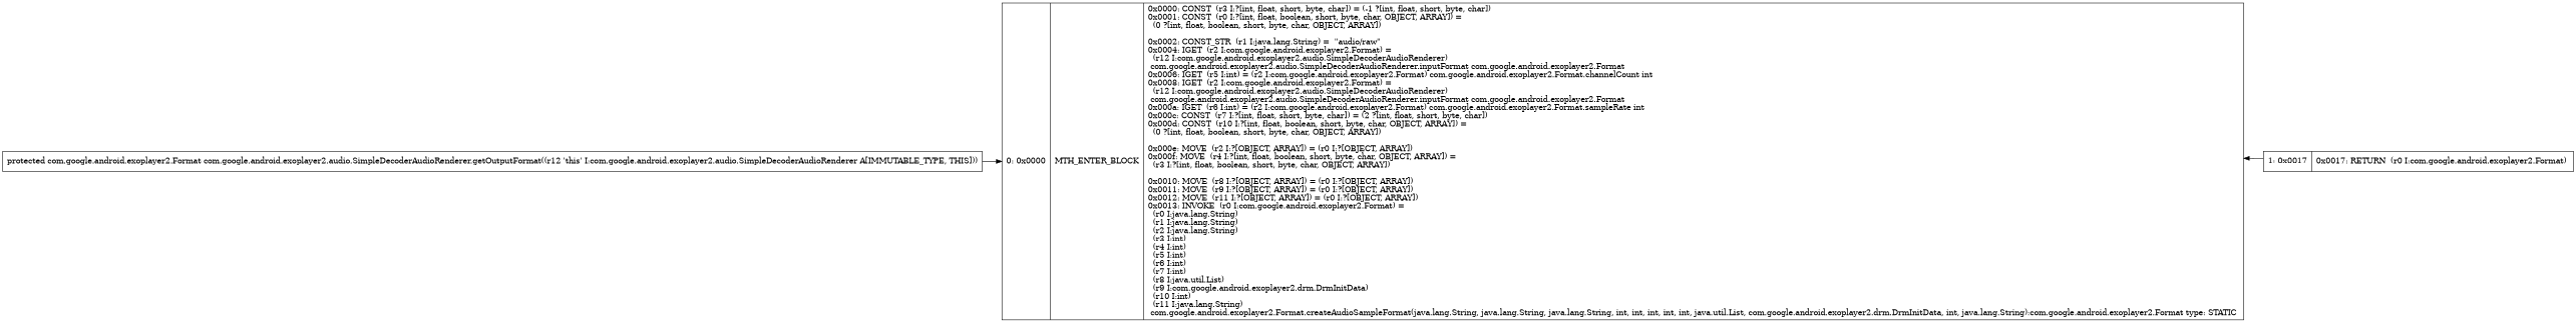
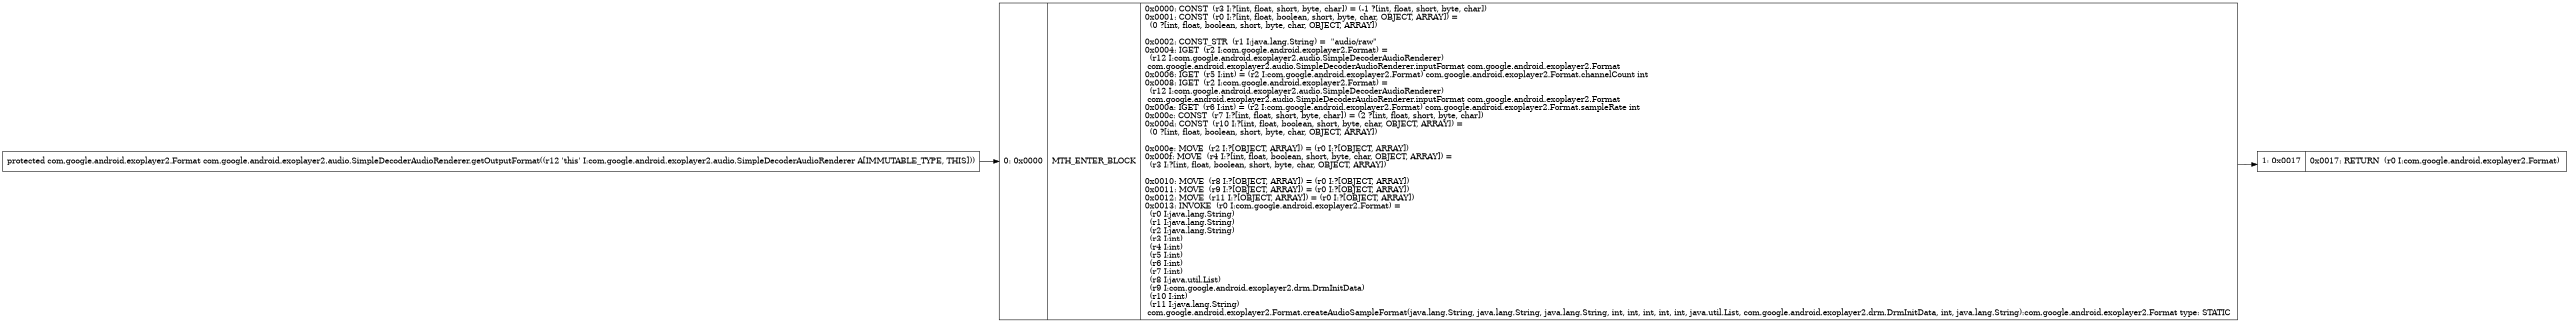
  digraph {
    rankdir=LR
    node [shape=record]
    n1 [label="{0\:\ 0x0000|MTH_ENTER_BLOCK\l|0x0000: CONST  (r3 I:?[int, float, short, byte, char]) = (\-1 ?[int, float, short, byte, char]) \l0x0001: CONST  (r0 I:?[int, float, boolean, short, byte, char, OBJECT, ARRAY]) = \l  (0 ?[int, float, boolean, short, byte, char, OBJECT, ARRAY])\l \l0x0002: CONST_STR  (r1 I:java.lang.String) =  \"audio\/raw\" \l0x0004: IGET  (r2 I:com.google.android.exoplayer2.Format) = \l  (r12 I:com.google.android.exoplayer2.audio.SimpleDecoderAudioRenderer)\l com.google.android.exoplayer2.audio.SimpleDecoderAudioRenderer.inputFormat com.google.android.exoplayer2.Format \l0x0006: IGET  (r5 I:int) = (r2 I:com.google.android.exoplayer2.Format) com.google.android.exoplayer2.Format.channelCount int \l0x0008: IGET  (r2 I:com.google.android.exoplayer2.Format) = \l  (r12 I:com.google.android.exoplayer2.audio.SimpleDecoderAudioRenderer)\l com.google.android.exoplayer2.audio.SimpleDecoderAudioRenderer.inputFormat com.google.android.exoplayer2.Format \l0x000a: IGET  (r6 I:int) = (r2 I:com.google.android.exoplayer2.Format) com.google.android.exoplayer2.Format.sampleRate int \l0x000c: CONST  (r7 I:?[int, float, short, byte, char]) = (2 ?[int, float, short, byte, char]) \l0x000d: CONST  (r10 I:?[int, float, boolean, short, byte, char, OBJECT, ARRAY]) = \l  (0 ?[int, float, boolean, short, byte, char, OBJECT, ARRAY])\l \l0x000e: MOVE  (r2 I:?[OBJECT, ARRAY]) = (r0 I:?[OBJECT, ARRAY]) \l0x000f: MOVE  (r4 I:?[int, float, boolean, short, byte, char, OBJECT, ARRAY]) = \l  (r3 I:?[int, float, boolean, short, byte, char, OBJECT, ARRAY])\l \l0x0010: MOVE  (r8 I:?[OBJECT, ARRAY]) = (r0 I:?[OBJECT, ARRAY]) \l0x0011: MOVE  (r9 I:?[OBJECT, ARRAY]) = (r0 I:?[OBJECT, ARRAY]) \l0x0012: MOVE  (r11 I:?[OBJECT, ARRAY]) = (r0 I:?[OBJECT, ARRAY]) \l0x0013: INVOKE  (r0 I:com.google.android.exoplayer2.Format) = \l  (r0 I:java.lang.String)\l  (r1 I:java.lang.String)\l  (r2 I:java.lang.String)\l  (r3 I:int)\l  (r4 I:int)\l  (r5 I:int)\l  (r6 I:int)\l  (r7 I:int)\l  (r8 I:java.util.List)\l  (r9 I:com.google.android.exoplayer2.drm.DrmInitData)\l  (r10 I:int)\l  (r11 I:java.lang.String)\l com.google.android.exoplayer2.Format.createAudioSampleFormat(java.lang.String, java.lang.String, java.lang.String, int, int, int, int, int, java.util.List, com.google.android.exoplayer2.drm.DrmInitData, int, java.lang.String):com.google.android.exoplayer2.Format type: STATIC \l}"]
    n2 [label="{1\:\ 0x0017|0x0017: RETURN  (r0 I:com.google.android.exoplayer2.Format) \l}"]
    n3 [label="{protected com.google.android.exoplayer2.Format com.google.android.exoplayer2.audio.SimpleDecoderAudioRenderer.getOutputFormat((r12 'this' I:com.google.android.exoplayer2.audio.SimpleDecoderAudioRenderer A[IMMUTABLE_TYPE, THIS])) }"]
-   n2 -> n1
+   n1 -> n2
    n3 -> n1
  }
